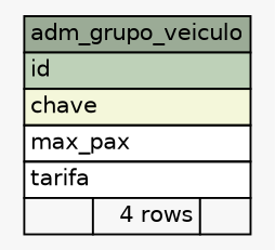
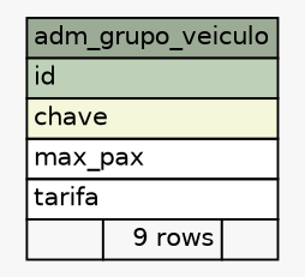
  digraph {
    bgcolor="#f7f7f7"
    fontname=Helvetica
    fontsize=11
    nodesep=0.18
    rankdir=RL
    ranksep=0.46
-   n1 [fontname=Helvetica fontsize=11 label=<     <TABLE BORDER="0" CELLBORDER="1" CELLSPACING="0" BGCOLOR="#ffffff">       <TR><TD COLSPAN="3" BGCOLOR="#9bab96" ALIGN="CENTER">adm_grupo_veiculo</TD></TR>       <TR><TD PORT="id" COLSPAN="3" BGCOLOR="#bed1b8" ALIGN="LEFT">id</TD></TR>       <TR><TD PORT="chave" COLSPAN="3" BGCOLOR="#f4f7da" ALIGN="LEFT">chave</TD></TR>       <TR><TD PORT="max_pax" COLSPAN="3" ALIGN="LEFT">max_pax</TD></TR>       <TR><TD PORT="tarifa" COLSPAN="3" ALIGN="LEFT">tarifa</TD></TR>       <TR><TD ALIGN="LEFT" BGCOLOR="#f7f7f7">  </TD><TD ALIGN="RIGHT" BGCOLOR="#f7f7f7">4 rows</TD><TD ALIGN="RIGHT" BGCOLOR="#f7f7f7">  </TD></TR>     </TABLE>> shape=plaintext]
+   n1 [fontname=Helvetica fontsize=11 label=<     <TABLE BORDER="0" CELLBORDER="1" CELLSPACING="0" BGCOLOR="#ffffff">       <TR><TD COLSPAN="3" BGCOLOR="#9bab96" ALIGN="CENTER">adm_grupo_veiculo</TD></TR>       <TR><TD PORT="id" COLSPAN="3" BGCOLOR="#bed1b8" ALIGN="LEFT">id</TD></TR>       <TR><TD PORT="chave" COLSPAN="3" BGCOLOR="#f4f7da" ALIGN="LEFT">chave</TD></TR>       <TR><TD PORT="max_pax" COLSPAN="3" ALIGN="LEFT">max_pax</TD></TR>       <TR><TD PORT="tarifa" COLSPAN="3" ALIGN="LEFT">tarifa</TD></TR>       <TR><TD ALIGN="LEFT" BGCOLOR="#f7f7f7">  </TD><TD ALIGN="RIGHT" BGCOLOR="#f7f7f7">9 rows</TD><TD ALIGN="RIGHT" BGCOLOR="#f7f7f7">  </TD></TR>     </TABLE>> shape=plaintext]
  }
